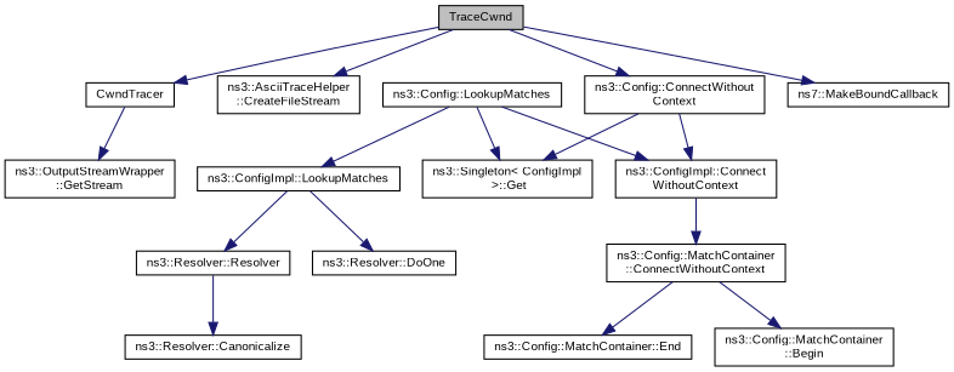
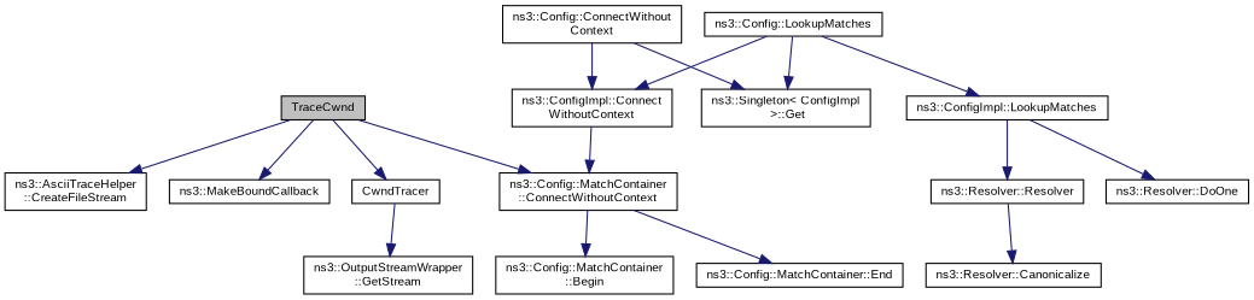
  digraph {
    fontname="Liberation Sans"
    rankdir=TB
    node [color=black fillcolor=white fontname="Liberation Sans" fontsize=10 shape=record style=filled]
    edge [color=midnightblue fontname="Liberation Sans" fontsize=10 labelfontname=Helvetica labelfontsize=10 style=solid]
    n1 [fillcolor=grey75 fontcolor=black height=0.2 label=TraceCwnd width=0.4]
    n2 [height=0.2 label="ns3::AsciiTraceHelper\l::CreateFileStream" width=0.4]
    n3 [height=0.2 label="ns3::Config::ConnectWithout\lContext" width=0.4]
-   n4 [height=0.2 label="ns7::MakeBoundCallback" width=0.4]
+   n4 [height=0.2 label="ns3::MakeBoundCallback" width=0.4]
    n5 [height=0.2 label=CwndTracer width=0.4]
    n6 [height=0.2 label="ns3::Singleton\< ConfigImpl\l \>::Get" width=0.4]
    n7 [height=0.2 label="ns3::ConfigImpl::Connect\lWithoutContext" width=0.4]
    n8 [height=0.2 label="ns3::OutputStreamWrapper\l::GetStream" width=0.4]
    n9 [height=0.2 label="ns3::Config::MatchContainer\l::ConnectWithoutContext" width=0.4]
    n10 [height=0.2 label="ns3::Config::LookupMatches" width=0.4]
    n11 [height=0.2 label="ns3::ConfigImpl::LookupMatches" width=0.4]
    n12 [height=0.2 label="ns3::Config::MatchContainer\l::Begin" width=0.4]
    n13 [height=0.2 label="ns3::Config::MatchContainer::End" width=0.4]
    n14 [height=0.2 label="ns3::Resolver::Resolver" width=0.4]
    n15 [height=0.2 label="ns3::Resolver::DoOne" width=0.4]
    n16 [height=0.2 label="ns3::Resolver::Canonicalize" width=0.4]
    n1 -> n2
-   n1 -> n3
+   n1 -> n9
    n1 -> n4
    n1 -> n5
    n3 -> n6
    n3 -> n7
    n5 -> n8
    n7 -> n9
    n9 -> n12
    n9 -> n13
    n10 -> n6
    n10 -> n7
    n10 -> n11
    n11 -> n14
    n11 -> n15
    n14 -> n16
  }
